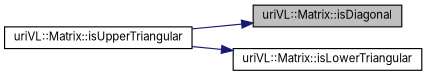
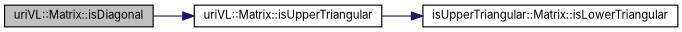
  digraph {
    fontname=Inter
    rankdir=LR
    node [color=black fillcolor=white fontname=Inter fontsize=10 shape=record style=filled]
    edge [color=midnightblue fontname=Inter fontsize=10 labelfontname=Helvetica labelfontsize=10 style=solid]
    n1 [fillcolor=grey75 fontcolor=black height=0.2 label="uriVL::Matrix::isDiagonal" width=0.4]
    n2 [height=0.2 label="uriVL::Matrix::isUpperTriangular" width=0.4]
-   n3 [height=0.2 label="uriVL::Matrix::isLowerTriangular" width=0.4]
-   n2 -> n1
+   n3 [height=0.2 label="isUpperTriangular::Matrix::isLowerTriangular" width=0.4]
+   n1 -> n2
    n2 -> n3
  }
